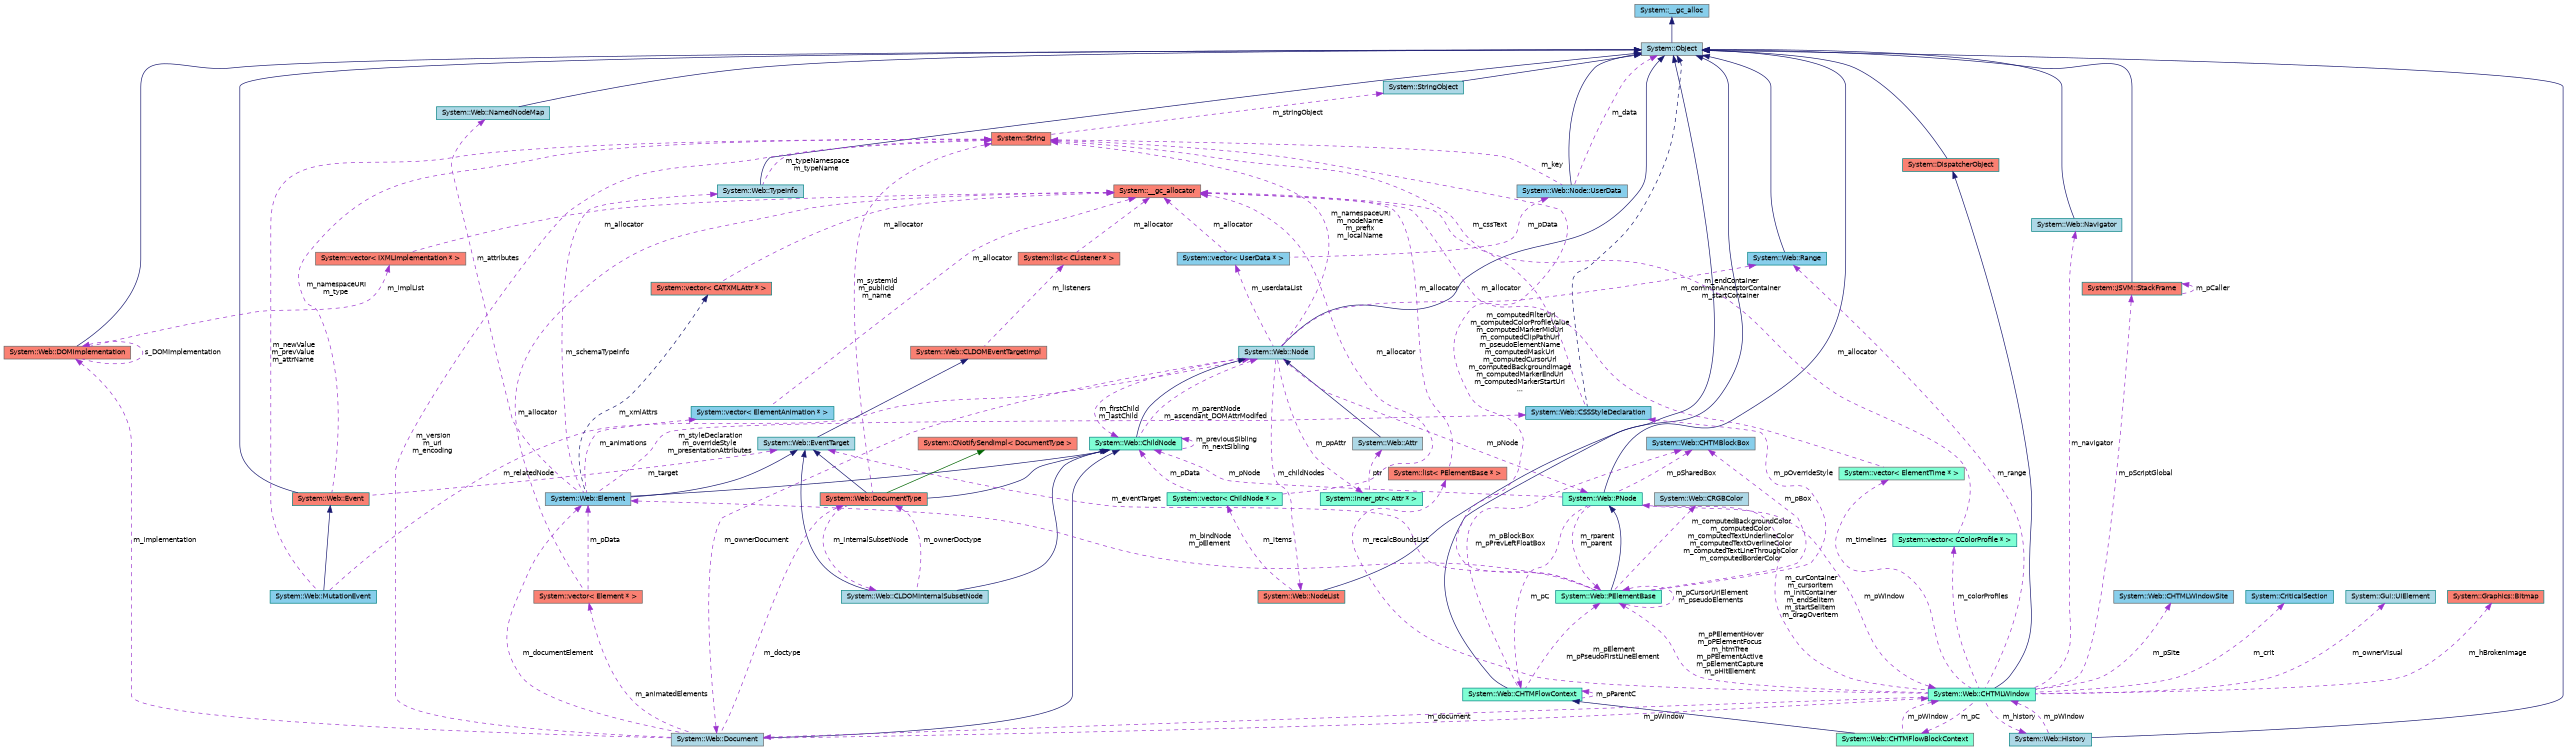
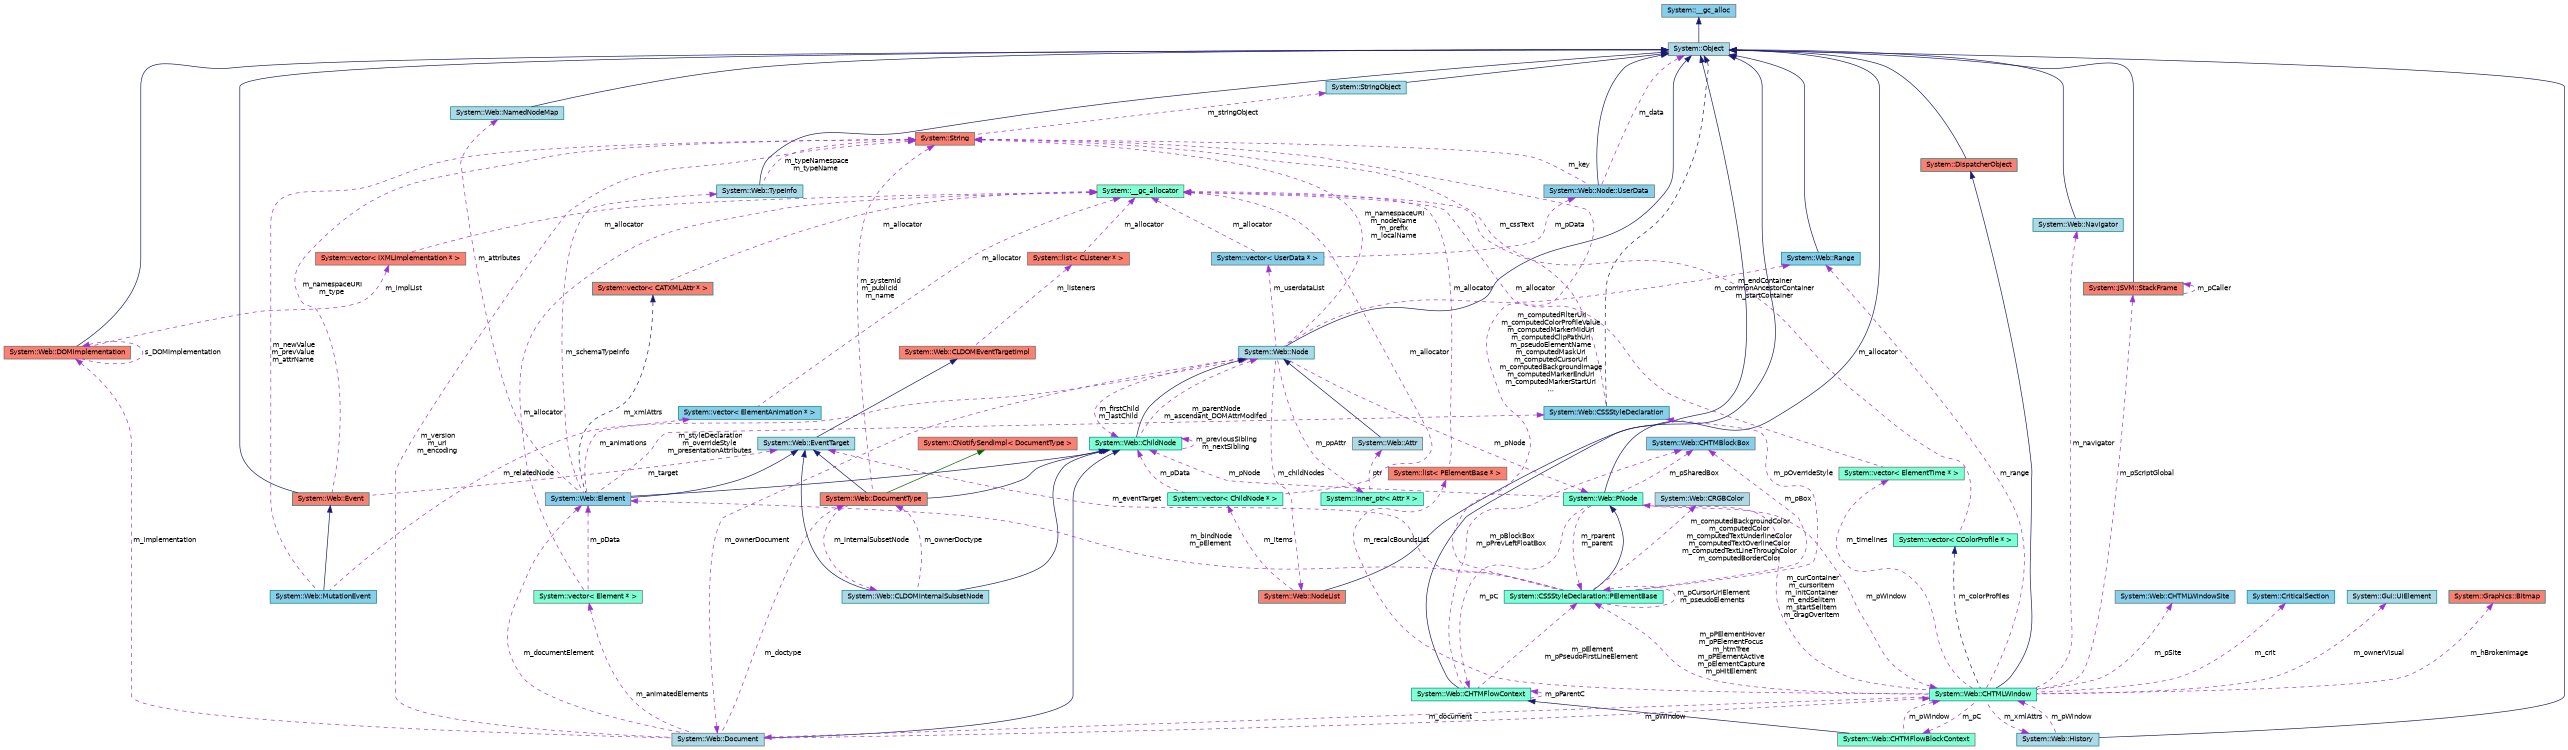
  digraph {
    rankdir=TB
    node [color=teal fillcolor=salmon fontname=Helvetica fontsize=10 shape=record style=filled]
    edge [color=darkorchid3 dir=back fontname=Helvetica fontsize=10 labelfontname=Helvetica labelfontsize=10 style=dashed]
    n1 [fillcolor=skyblue fontcolor=black height=0.2 label="System::Web::MutationEvent" width=0.4]
    n2 [height=0.2 label="System::Web::Event" width=0.4]
    n3 [color=gray40 fillcolor=lightblue height=0.2 label="System::Object" width=0.4]
    n4 [fillcolor=lightblue height=0.2 label="System::StringObject" width=0.4]
    n5 [fillcolor=lightblue height=0.2 label="System::Web::Node" width=0.4]
    n6 [height=0.2 label="System::Web::NodeList" width=0.4]
    n7 [color=gray40 height=0.2 label="System::Web::DOMImplementation" width=0.4]
    n8 [fillcolor=lightblue height=0.2 label="System::Web::NamedNodeMap" width=0.4]
    n9 [fillcolor=lightblue height=0.2 label="System::Web::TypeInfo" width=0.4]
    n10 [fillcolor=skyblue height=0.2 label="System::Web::CSSStyleDeclaration" width=0.4]
    n11 [height=0.2 label="System::DispatcherObject" width=0.4]
    n12 [fillcolor=lightblue height=0.2 label="System::Web::Navigator" width=0.4]
    n13 [fillcolor=lightblue height=0.2 label="System::Web::History" width=0.4]
    n14 [fillcolor=aquamarine height=0.2 label="System::Web::CHTMFlowContext" width=0.4]
    n15 [fillcolor=aquamarine height=0.2 label="System::Web::PNode" width=0.4]
    n16 [fillcolor=skyblue height=0.2 label="System::Web::Range" width=0.4]
    n17 [height=0.2 label="System::JSVM::StackFrame" width=0.4]
    n18 [color=gray40 fillcolor=skyblue height=0.2 label="System::Web::Node::UserData" width=0.4]
    n19 [color=gray40 height=0.2 label="System::String" width=0.4]
    n20 [fillcolor=aquamarine height=0.2 label="System::Web::ChildNode" width=0.4]
    n21 [color=gray40 fillcolor=lightblue height=0.2 label="System::Web::Attr" width=0.4]
    n22 [color=gray40 fillcolor=lightblue height=0.2 label="System::Web::Document" width=0.4]
    n23 [color=gray40 fillcolor=skyblue height=0.2 label="System::Web::Element" width=0.4]
-   n24 [fillcolor=aquamarine height=0.2 label="System::Web::PElementBase" width=0.4]
+   n24 [fillcolor=aquamarine height=0.2 label="System::CSSStyleDeclaration::PElementBase" width=0.4]
    n25 [fillcolor=aquamarine height=0.2 label="System::Web::CHTMLWindow" width=0.4]
    n26 [color=gray40 fillcolor=aquamarine height=0.2 label="System::Web::CHTMFlowBlockContext" width=0.4]
    n27 [color=gray40 fillcolor=skyblue height=0.2 label="System::vector\< UserData * \>" width=0.4]
    n28 [color=gray40 fillcolor=skyblue height=0.2 label="System::__gc_alloc" width=0.4]
    n29 [fillcolor=lightblue height=0.2 label="System::Web::EventTarget" width=0.4]
    n30 [height=0.2 label="System::Web::DocumentType" width=0.4]
    n31 [fillcolor=lightblue height=0.2 label="System::Web::CLDOMInternalSubsetNode" width=0.4]
-   n32 [color=gray40 height=0.2 label="System::vector\< Element * \>" width=0.4]
+   n32 [color=gray40 fillcolor=aquamarine height=0.2 label="System::vector\< Element * \>" width=0.4]
    n33 [color=gray40 height=0.2 label="System::Web::CLDOMEventTargetImpl" width=0.4]
    n34 [color=gray40 height=0.2 label="System::list\< CListener * \>" width=0.4]
-   n35 [color=gray40 height=0.2 label="System::__gc_allocator" width=0.4]
+   n35 [color=gray40 fillcolor=aquamarine height=0.2 label="System::__gc_allocator" width=0.4]
    n36 [fillcolor=aquamarine height=0.2 label="System::vector\< ChildNode * \>" width=0.4]
    n37 [color=gray40 height=0.2 label="System::vector\< IXMLImplementation * \>" width=0.4]
    n38 [height=0.2 label="System::vector\< CATXMLAttr * \>" width=0.4]
    n39 [fillcolor=skyblue height=0.2 label="System::vector\< ElementAnimation * \>" width=0.4]
    n40 [color=gray40 fillcolor=aquamarine height=0.2 label="System::vector\< ElementTime * \>" width=0.4]
    n41 [fillcolor=aquamarine height=0.2 label="System::vector\< CColorProfile * \>" width=0.4]
    n42 [color=gray40 height=0.2 label="System::list\< PElementBase * \>" width=0.4]
    n43 [fillcolor=aquamarine height=0.2 label="System::inner_ptr\< Attr * \>" width=0.4]
    n44 [color=gray40 height=0.2 label="System::CNotifySendImpl\< DocumentType \>" width=0.4]
    n45 [color=gray40 fillcolor=skyblue height=0.2 label="System::Web::CHTMLWindowSite" width=0.4]
    n46 [fillcolor=skyblue height=0.2 label="System::CriticalSection" width=0.4]
    n47 [fillcolor=lightblue height=0.2 label="System::Gui::UIElement" width=0.4]
    n48 [color=gray40 fillcolor=skyblue height=0.2 label="System::Web::CHTMBlockBox" width=0.4]
    n49 [color=gray40 fillcolor=lightblue height=0.2 label="System::Web::CRGBColor" width=0.4]
    n50 [height=0.2 label="System::Graphics::Bitmap" width=0.4]
    n2 -> n1 [color=midnightblue style=solid]
    n3 -> n2 [color=midnightblue style=solid]
    n3 -> n4 [color=midnightblue style=solid]
    n3 -> n5 [color=midnightblue style=solid]
    n3 -> n6 [color=midnightblue style=solid]
    n3 -> n7 [color=midnightblue style=solid]
    n3 -> n8 [color=midnightblue style=solid]
    n3 -> n9 [color=midnightblue style=solid]
    n3 -> n10 [color=midnightblue]
    n3 -> n11 [color=midnightblue style=solid]
    n3 -> n12 [color=midnightblue style=solid]
    n3 -> n13 [color=midnightblue style=solid]
    n3 -> n14 [color=midnightblue style=solid]
    n3 -> n15 [color=midnightblue style=solid]
    n3 -> n16 [color=midnightblue style=solid]
    n3 -> n17 [color=midnightblue style=solid]
    n3 -> n18 [color=midnightblue style=solid]
    n3 -> n18 [label=" m_data"]
    n4 -> n19 [label=" m_stringObject"]
    n5 -> n1 [label=" m_relatedNode"]
    n5 -> n20 [color=midnightblue style=solid]
    n5 -> n20 [label=" m_parentNode\nm_ascendant_DOMAttrModifed"]
    n5 -> n21 [color=midnightblue style=solid]
    n6 -> n5 [label=" m_childNodes"]
    n7 -> n7 [label=" s_DOMImplementation"]
    n7 -> n22 [label=" m_implementation"]
    n8 -> n23 [label=" m_attributes"]
    n9 -> n23 [label=" m_schemaTypeInfo"]
    n10 -> n23 [label=" m_styleDeclaration\nm_overrideStyle\nm_presentationAttributes"]
    n10 -> n24 [label=" m_pOverrideStyle"]
    n11 -> n25 [color=midnightblue style=solid]
    n12 -> n25 [label=" m_navigator"]
-   n13 -> n25 [label=" m_history"]
+   n13 -> n25 [label=" m_xmlAttrs"]
    n14 -> n14 [label=" m_pParentC"]
    n14 -> n15 [label=" m_pC"]
    n14 -> n26 [color=midnightblue style=solid]
    n15 -> n5 [label=" m_pNode"]
    n15 -> n24 [color=midnightblue style=solid]
    n15 -> n25 [label=" m_curContainer\nm_cursorItem\nm_initContainer\nm_endSelItem\nm_startSelItem\nm_dragOverItem"]
    n16 -> n5 [label=" m_endContainer\nm_commonAncestorContainer\nm_startContainer"]
    n16 -> n25 [label=" m_range"]
    n17 -> n17 [label=" m_pCaller"]
    n17 -> n25 [label=" m_pScriptGlobal"]
    n18 -> n27 [label=" m_pData"]
    n19 -> n1 [label=" m_newValue\nm_prevValue\nm_attrName"]
    n19 -> n2 [label=" m_namespaceURI\nm_type"]
    n19 -> n5 [label=" m_namespaceURI\nm_nodeName\nm_prefix\nm_localName"]
    n19 -> n9 [label=" m_typeNamespace\nm_typeName"]
    n19 -> n10 [label=" m_cssText"]
    n19 -> n18 [label=" m_key"]
    n19 -> n22 [label=" m_version\nm_uri\nm_encoding"]
    n19 -> n24 [label=" m_computedFilterUri\nm_computedColorProfileValue\nm_computedMarkerMidUri\nm_computedClipPathUri\nm_pseudoElementName\nm_computedMaskUri\nm_computedCursorUrl\nm_computedBackgroundImage\nm_computedMarkerEndUri\nm_computedMarkerStartUri\n..."]
    n19 -> n30 [label=" m_systemId\nm_publicId\nm_name"]
    n20 -> n5 [label=" m_firstChild\nm_lastChild"]
    n20 -> n15 [label=" m_pNode"]
    n20 -> n20 [label=" m_previousSibling\nm_nextSibling"]
    n20 -> n22 [color=midnightblue style=solid]
    n20 -> n23 [color=midnightblue style=solid]
    n20 -> n30 [color=midnightblue style=solid]
    n20 -> n31 [color=midnightblue style=solid]
    n20 -> n36 [label=" m_pData"]
    n21 -> n43 [label=" ptr"]
    n22 -> n5 [label=" m_ownerDocument"]
    n22 -> n25 [label=" m_document"]
    n23 -> n22 [label=" m_documentElement"]
    n23 -> n24 [label=" m_bindNode\nm_pElement"]
    n23 -> n32 [label=" m_pData"]
    n24 -> n14 [label=" m_pElement\nm_pPseudoFirstLineElement"]
    n24 -> n15 [label=" m_rparent\nm_parent"]
    n24 -> n24 [label=" m_pCursorUriElement\nm_pseudoElements"]
    n24 -> n25 [label=" m_pPElementHover\nm_pPElementFocus\nm_htmTree\nm_pPElementActive\nm_pElementCapture\nm_pHitElement"]
    n25 -> n13 [label=" m_pWindow"]
    n25 -> n15 [label=" m_pWindow"]
    n25 -> n22 [label=" m_pWindow"]
    n25 -> n26 [label=" m_pWindow"]
    n26 -> n25 [label=" m_pC"]
    n27 -> n5 [label=" m_userdataList"]
    n28 -> n3 [color=midnightblue style=solid]
    n29 -> n2 [label=" m_target"]
    n29 -> n23 [color=midnightblue style=solid]
    n29 -> n24 [label=" m_eventTarget"]
    n29 -> n30 [color=midnightblue style=solid]
    n29 -> n31 [color=midnightblue style=solid]
    n30 -> n22 [label=" m_doctype"]
    n30 -> n31 [label=" m_ownerDoctype"]
    n31 -> n30 [label=" m_internalSubsetNode"]
    n32 -> n22 [label=" m_animatedElements"]
    n33 -> n29 [color=midnightblue style=solid]
    n34 -> n33 [label=" m_listeners"]
    n35 -> n27 [label=" m_allocator"]
    n35 -> n32 [label=" m_allocator"]
    n35 -> n34 [label=" m_allocator"]
    n35 -> n36 [label=" m_allocator"]
    n35 -> n37 [label=" m_allocator"]
    n35 -> n38 [label=" m_allocator"]
    n35 -> n39 [label=" m_allocator"]
    n35 -> n40 [label=" m_allocator"]
    n35 -> n41 [label=" m_allocator"]
    n35 -> n42 [label=" m_allocator"]
    n36 -> n6 [label=" m_items"]
    n37 -> n7 [label=" m_implList"]
    n38 -> n23 [color=midnightblue label=" m_xmlAttrs"]
    n39 -> n23 [label=" m_animations"]
    n40 -> n25 [label=" m_timelines"]
-   n41 -> n25 [label=" m_colorProfiles"]
+   n41 -> n25 [color=midnightblue label=" m_colorProfiles"]
    n42 -> n25 [label=" m_recalcBoundsList"]
    n43 -> n5 [label=" m_ppAttr"]
    n44 -> n30 [color=darkgreen style=solid]
    n45 -> n25 [label=" m_pSite"]
    n46 -> n25 [label=" m_crit"]
    n47 -> n25 [label=" m_ownerVisual"]
    n48 -> n14 [label=" m_pBlockBox\nm_pPrevLeftFloatBox"]
    n48 -> n15 [label=" m_pSharedBox"]
    n48 -> n24 [label=" m_pBox"]
    n49 -> n24 [label=" m_computedBackgroundColor\nm_computedColor\nm_computedTextUnderlineColor\nm_computedTextOverlineColor\nm_computedTextLineThroughColor\nm_computedBorderColor"]
    n50 -> n25 [label=" m_hBrokenImage"]
  }
